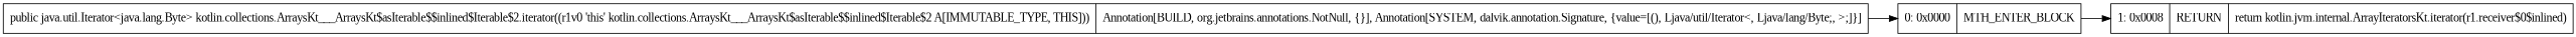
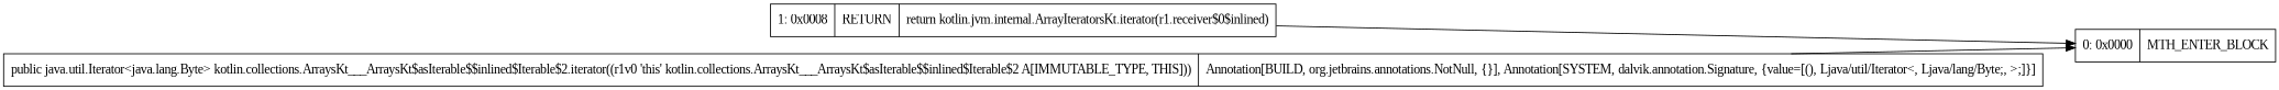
  digraph {
    rankdir=LR
    fontname="Liberation Serif"
    node [shape=record fontname="Liberation Serif"]
    edge [fontname="Liberation Serif"]
    n1 [label="{0\:\ 0x0000|MTH_ENTER_BLOCK\l}"]
    n2 [label="{1\:\ 0x0008|RETURN\l|return kotlin.jvm.internal.ArrayIteratorsKt.iterator(r1.receiver$0$inlined)\l}"]
    n3 [label="{public java.util.Iterator\<java.lang.Byte\> kotlin.collections.ArraysKt___ArraysKt$asIterable$$inlined$Iterable$2.iterator((r1v0 'this' kotlin.collections.ArraysKt___ArraysKt$asIterable$$inlined$Iterable$2 A[IMMUTABLE_TYPE, THIS]))  | Annotation[BUILD, org.jetbrains.annotations.NotNull, \{\}], Annotation[SYSTEM, dalvik.annotation.Signature, \{value=[(), Ljava\/util\/Iterator\<, Ljava\/lang\/Byte;, \>;]\}]\l}"]
-   n1 -> n2
+   n2 -> n1
    n3 -> n1
  }
